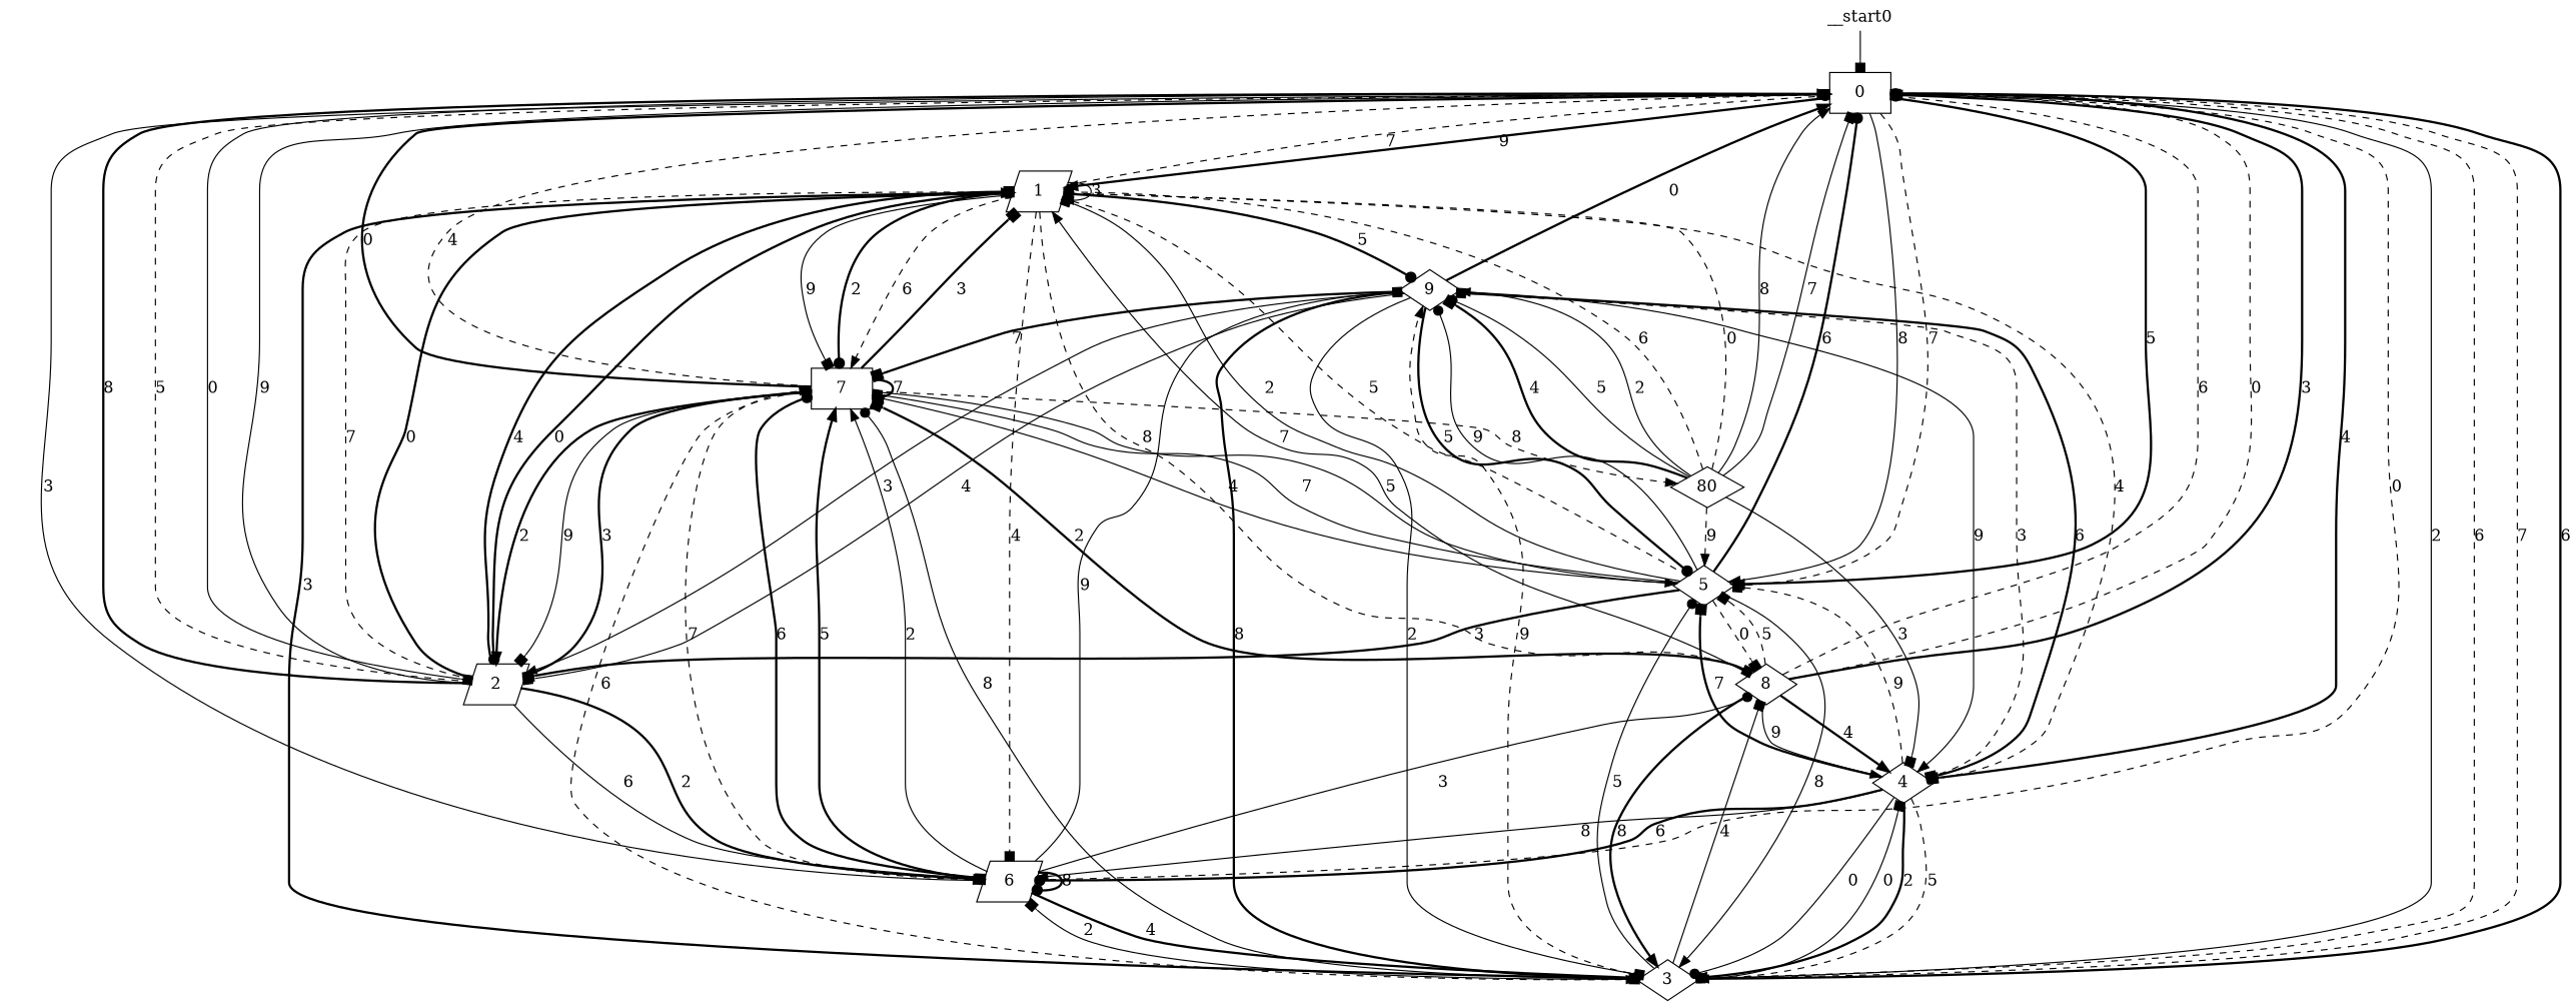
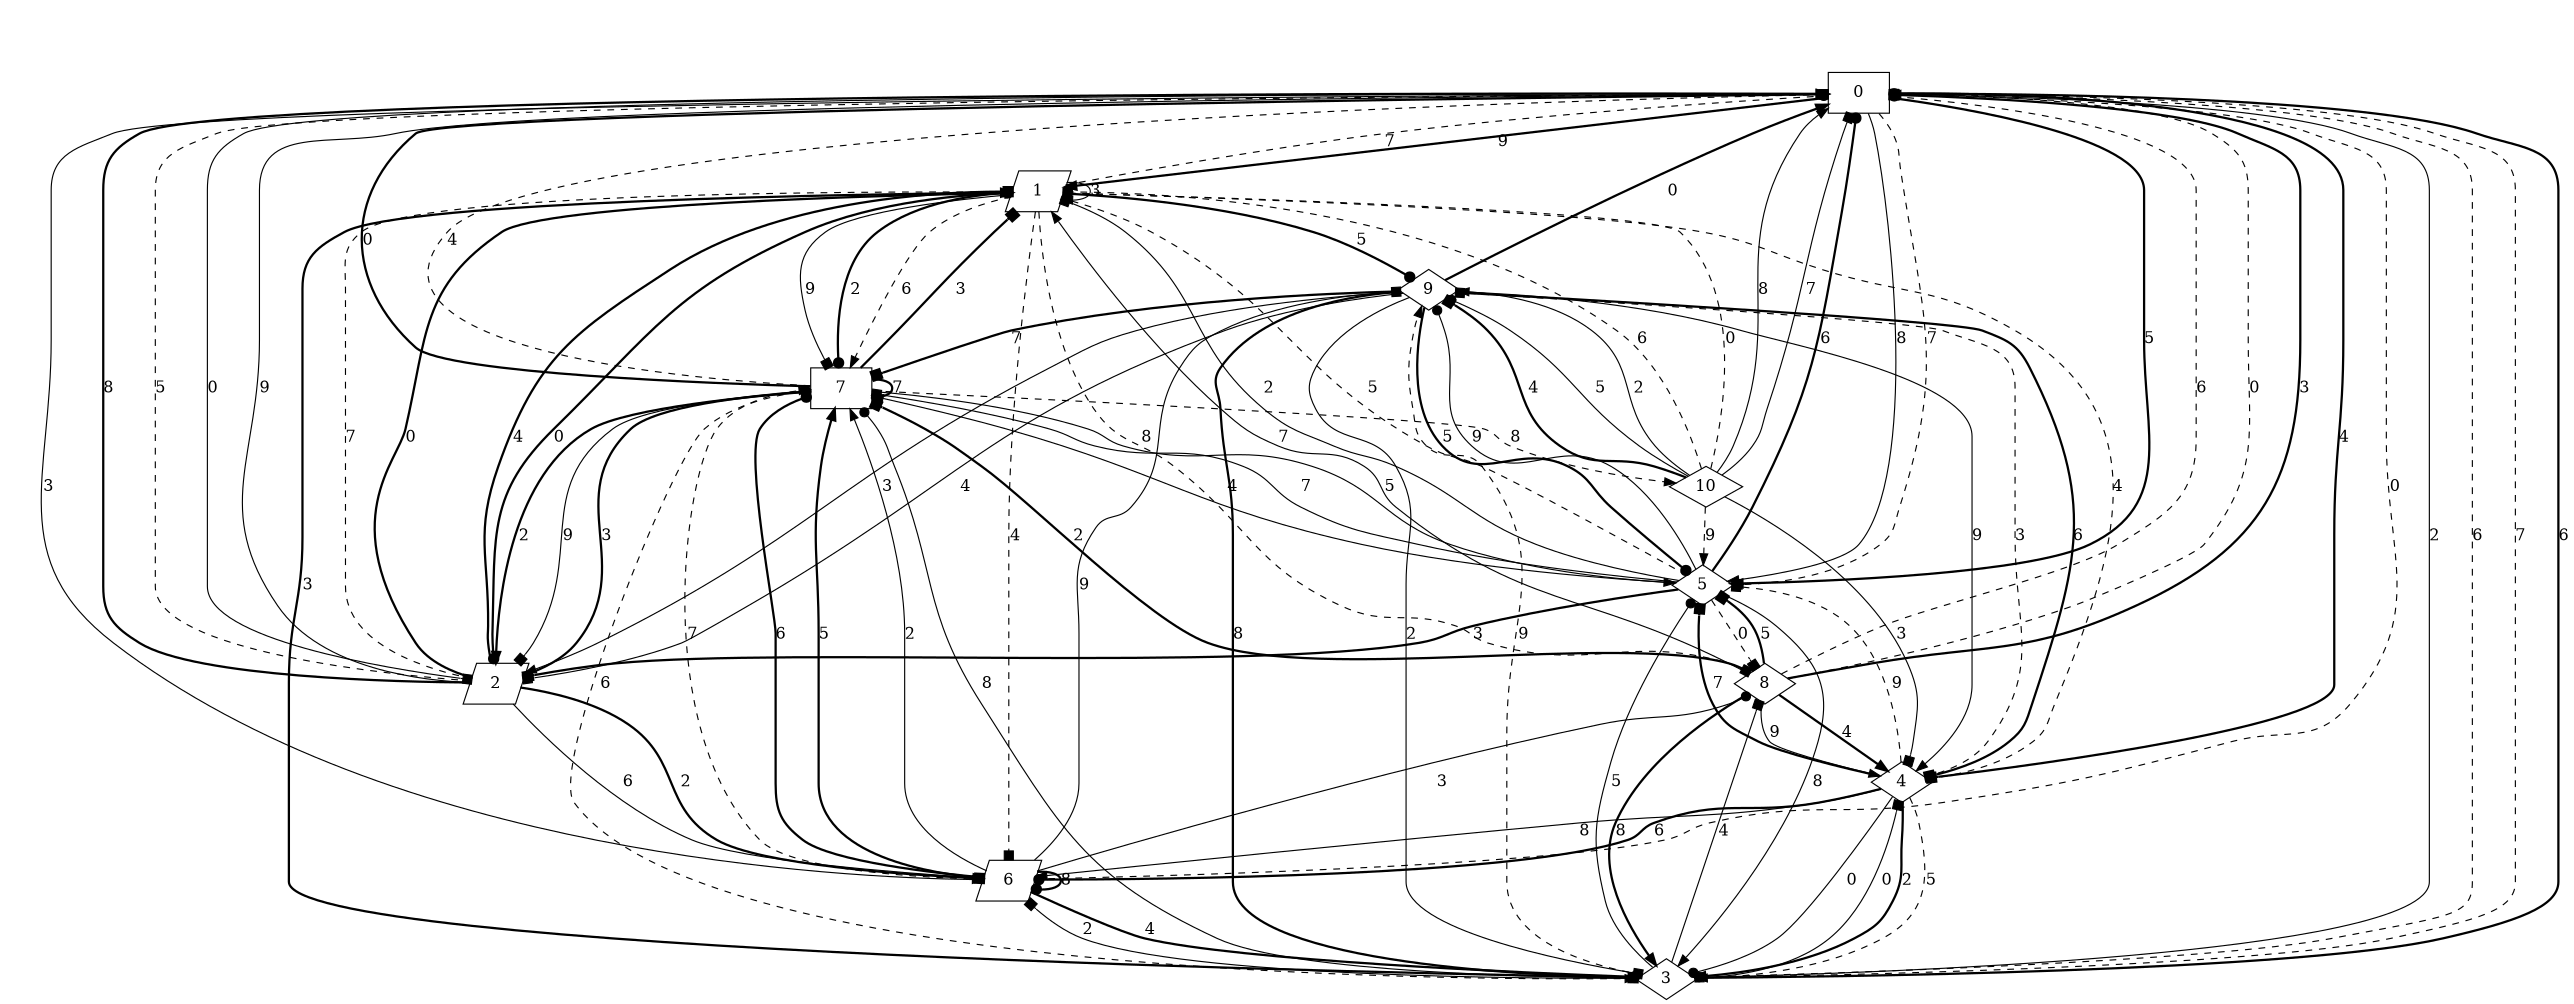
  digraph {
    node [shape=diamond]
    edge [arrowhead=box style=bold]
    n1 [label=0 shape=box]
    n2 [label=1 shape=parallelogram]
    n3 [label=2 shape=parallelogram]
    n4 [label=3]
    n5 [label=4]
    n6 [label=5]
    n7 [label=6 shape=parallelogram]
    n8 [label=7 shape=box]
    n9 [label=8]
    n10 [label=9]
-   n11 [label=80]
-   __start0 [height=0 shape=none width=0]
+   n11 [label=10]
    n1 -> n2 [arrowhead=normal label=9]
    n1 -> n3 [label=0 style=solid]
    n1 -> n4 [label=2 style=solid]
    n1 -> n4 [arrowhead=dot label=6 style=dashed]
    n1 -> n5 [label=4]
    n1 -> n6 [arrowhead=normal label=8 style=solid]
    n1 -> n6 [label=7 style=dashed]
    n1 -> n6 [arrowhead=normal label=5]
    n1 -> n7 [arrowhead=normal label=3 style=solid]
    n2 -> n1 [arrowhead=dot label=7 style=dashed]
    n2 -> n2 [arrowhead=normal label=3 style=solid]
    n2 -> n3 [arrowhead=dot label=0]
    n2 -> n7 [label=4 style=dashed]
    n2 -> n8 [label=9 style=solid]
    n2 -> n8 [arrowhead=dot label=2]
    n2 -> n8 [arrowhead=normal label=6 style=dashed]
    n2 -> n9 [label=8 style=dashed]
    n2 -> n10 [arrowhead=dot label=5]
    n3 -> n1 [label=9 style=solid]
    n3 -> n1 [arrowhead=normal label=8]
    n3 -> n1 [label=5 style=dashed]
    n3 -> n2 [arrowhead=dot label=0]
    n3 -> n2 [label=4]
    n3 -> n2 [arrowhead=dot label=7 style=dashed]
    n3 -> n7 [label=2]
    n3 -> n7 [arrowhead=normal label=6 style=solid]
    n3 -> n8 [arrowhead=dot label=3]
    n4 -> n1 [label=7 style=dashed]
    n4 -> n1 [arrowhead=dot label=6]
    n4 -> n2 [arrowhead=normal label=3]
    n4 -> n5 [label=0 style=solid]
    n4 -> n6 [arrowhead=dot label=5 style=solid]
    n4 -> n7 [label=2 style=solid]
    n4 -> n8 [arrowhead=dot label=8 style=solid]
    n4 -> n9 [label=4 style=solid]
    n4 -> n10 [arrowhead=normal label=9 style=dashed]
    n5 -> n2 [label=4 style=dashed]
    n5 -> n4 [arrowhead=dot label=0 style=solid]
    n5 -> n4 [arrowhead=normal label=2]
    n5 -> n4 [arrowhead=normal label=5 style=dashed]
    n5 -> n6 [label=9 style=dashed]
    n5 -> n6 [label=7]
    n5 -> n7 [arrowhead=normal label=8 style=solid]
    n5 -> n7 [arrowhead=dot label=6]
    n5 -> n10 [label=3 style=dashed]
    n6 -> n1 [arrowhead=dot label=6]
    n6 -> n2 [label=2 style=solid]
    n6 -> n2 [arrowhead=dot label=5 style=dashed]
    n6 -> n3 [label=3]
    n6 -> n4 [arrowhead=normal label=8 style=solid]
    n6 -> n8 [arrowhead=normal label=4 style=solid]
    n6 -> n8 [label=7 style=solid]
    n6 -> n9 [label=0 style=dashed]
    n6 -> n10 [arrowhead=dot label=9 style=solid]
    n7 -> n1 [arrowhead=dot label=0 style=dashed]
    n7 -> n4 [arrowhead=dot label=4]
    n7 -> n7 [arrowhead=dot label=8]
    n7 -> n8 [arrowhead=normal label=2 style=solid]
    n7 -> n8 [arrowhead=normal label=7 style=dashed]
    n7 -> n8 [arrowhead=dot label=6]
    n7 -> n8 [arrowhead=normal label=5]
    n7 -> n9 [arrowhead=dot label=3 style=solid]
    n7 -> n10 [label=9 style=solid]
    n8 -> n1 [arrowhead=normal label=0]
    n8 -> n1 [label=4 style=dashed]
    n8 -> n2 [label=3]
    n8 -> n3 [label=9 style=solid]
    n8 -> n3 [arrowhead=normal label=2]
    n8 -> n4 [arrowhead=normal label=6 style=dashed]
    n8 -> n6 [arrowhead=normal label=5 style=solid]
    n8 -> n8 [arrowhead=dot label=7]
    n8 -> n11 [arrowhead=normal label=8 style=dashed]
    n9 -> n1 [arrowhead=normal label=0 style=dashed]
    n9 -> n1 [label=3]
    n9 -> n1 [arrowhead=dot label=6 style=dashed]
    n9 -> n2 [arrowhead=normal label=7 style=solid]
    n9 -> n4 [arrowhead=normal label=8]
    n9 -> n5 [arrowhead=normal label=9 style=solid]
    n9 -> n5 [arrowhead=normal label=4]
-   n9 -> n6 [label=5 style=dashed]
+   n9 -> n6 [label=5]
    n9 -> n8 [label=2]
    n10 -> n1 [arrowhead=normal label=0]
    n10 -> n3 [label=4 style=solid]
    n10 -> n3 [arrowhead=normal label=3 style=solid]
    n10 -> n4 [label=2 style=solid]
    n10 -> n4 [label=8]
    n10 -> n5 [arrowhead=normal label=9 style=solid]
    n10 -> n5 [label=6]
    n10 -> n6 [arrowhead=dot label=5]
    n10 -> n8 [label=7]
    n11 -> n1 [arrowhead=normal label=8 style=solid]
    n11 -> n1 [label=7 style=solid]
    n11 -> n2 [arrowhead=dot label=0 style=dashed]
    n11 -> n2 [arrowhead=dot label=6 style=dashed]
    n11 -> n5 [label=3 style=solid]
    n11 -> n6 [arrowhead=normal label=9 style=dashed]
    n11 -> n10 [arrowhead=normal label=2 style=solid]
    n11 -> n10 [label=4]
    n11 -> n10 [arrowhead=dot label=5 style=solid]
-   __start0 -> n1 [style=solid]
  }
